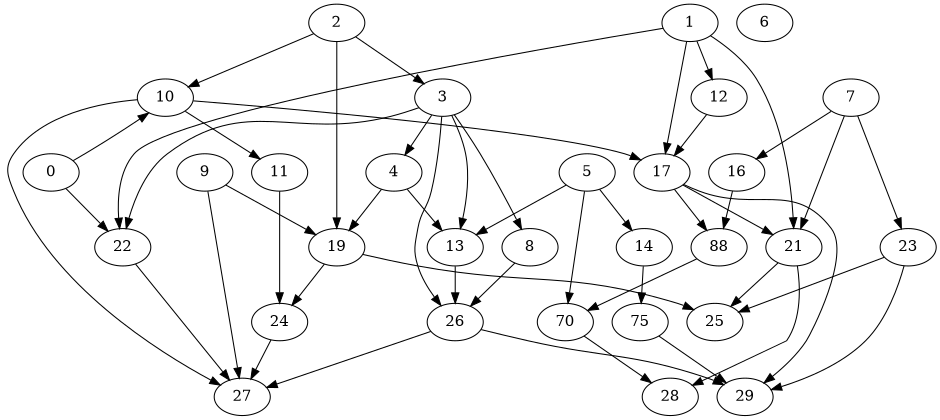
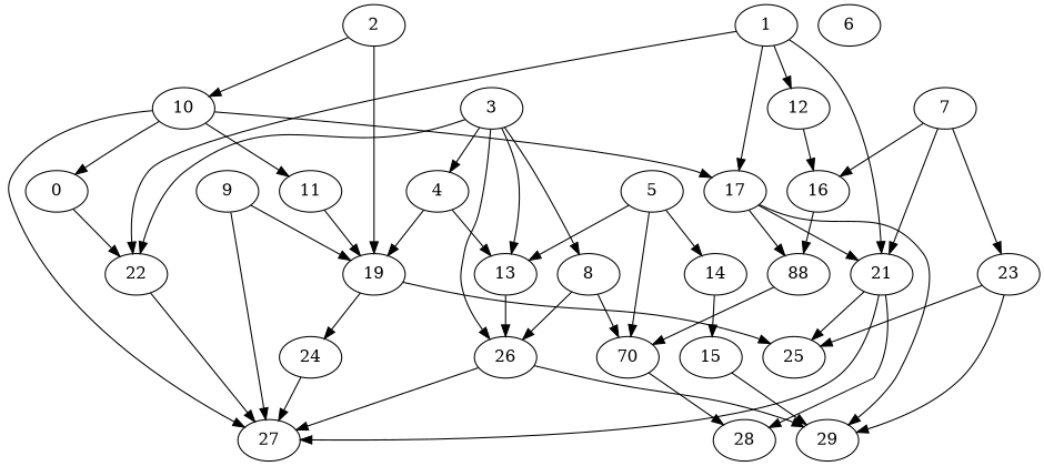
  digraph {
    node [Weight=173]
    edge [Weight=9]
    2 [Weight=52]
    10
    3 [Weight=155]
    19 [Weight=104]
    16
    7 [Weight=155]
    23 [Weight=104]
    21 [Weight=35]
    17 [Weight=86]
    11
    27 [Weight=69]
    22
    8 [Weight=138]
    4 [Weight=104]
    13 [Weight=52]
    26 [Weight=35]
    24 [Weight=121]
    25 [Weight=52]
    n19 [Weight=121 label=88]
    29 [Weight=86]
    28 [Weight=155]
    0 [Weight=52]
    1 [Weight=69]
    12 [Weight=104]
    n25 [Weight=69 label=70]
    5 [Weight=86]
    14 [Weight=155]
-   15 [label=75]
+   15
    9 [Weight=155]
    6 [Weight=121]
    2 -> 10
-   2 -> 3
    2 -> 19 [Weight=10]
    10 -> 17 [Weight=2]
    10 -> 11 [Weight=5]
    10 -> 27 [Weight=7]
    3 -> 22 [Weight=3]
    3 -> 8 [Weight=8]
    3 -> 4 [Weight=5]
    3 -> 13 [Weight=4]
    3 -> 26
    19 -> 24 [Weight=2]
    19 -> 25 [Weight=10]
    16 -> n19
    7 -> 16
    7 -> 23
    7 -> 21 [Weight=2]
    23 -> 25 [Weight=2]
    23 -> 29 [Weight=7]
+   21 -> 27 [Weight=7]
    21 -> 25 [Weight=10]
    21 -> 28 [Weight=4]
    17 -> 21 [Weight=5]
    17 -> n19 [Weight=4]
    17 -> 29
-   11 -> 24 [Weight=3]
+   11 -> 19 [Weight=3]
    22 -> 27
    8 -> 26 [Weight=8]
+   8 -> n25 [Weight=7]
    4 -> 19 [Weight=2]
    4 -> 13 [Weight=5]
    13 -> 26 [Weight=10]
    26 -> 27 [Weight=10]
    26 -> 29 [Weight=5]
    24 -> 27 [Weight=4]
    n19 -> n25 [Weight=5]
-   0 -> 10 [Weight=3]
+   10 -> 0 [Weight=3]
    0 -> 22 [Weight=8]
    1 -> 21 [Weight=8]
    1 -> 17
    1 -> 22 [Weight=6]
    1 -> 12 [Weight=4]
-   12 -> 17 [Weight=7]
+   12 -> 16 [Weight=7]
    n25 -> 28 [Weight=10]
    5 -> 13 [Weight=2]
    5 -> n25 [Weight=10]
    5 -> 14 [Weight=10]
    14 -> 15 [Weight=2]
    15 -> 29 [Weight=8]
    9 -> 19 [Weight=3]
    9 -> 27 [Weight=6]
  }
